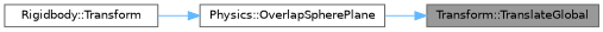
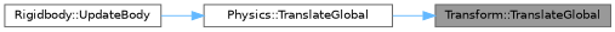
  digraph {
    rankdir=RL
    node [color=grey40 fillcolor=white fontname=Helvetica fontsize=10 shape=box style=filled]
    edge [color=steelblue1 dir=back fontname=Helvetica fontsize=10 labelfontname=Helvetica labelfontsize=10 style=solid]
    n1 [color=gray40 fillcolor=grey60 fontcolor=black height=0.2 label="Transform::TranslateGlobal" width=0.4]
-   n2 [height=0.2 label="Physics::OverlapSpherePlane" width=0.4]
-   n3 [height=0.2 label="Rigidbody::Transform" width=0.4]
+   n2 [height=0.2 label="Physics::TranslateGlobal" width=0.4]
+   n3 [height=0.2 label="Rigidbody::UpdateBody" width=0.4]
    n1 -> n2
    n2 -> n3
  }
